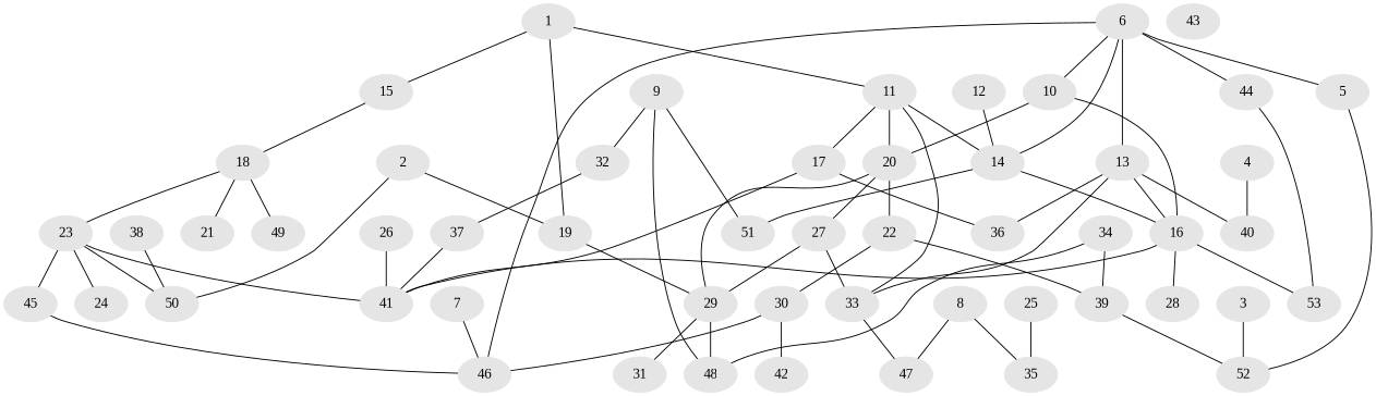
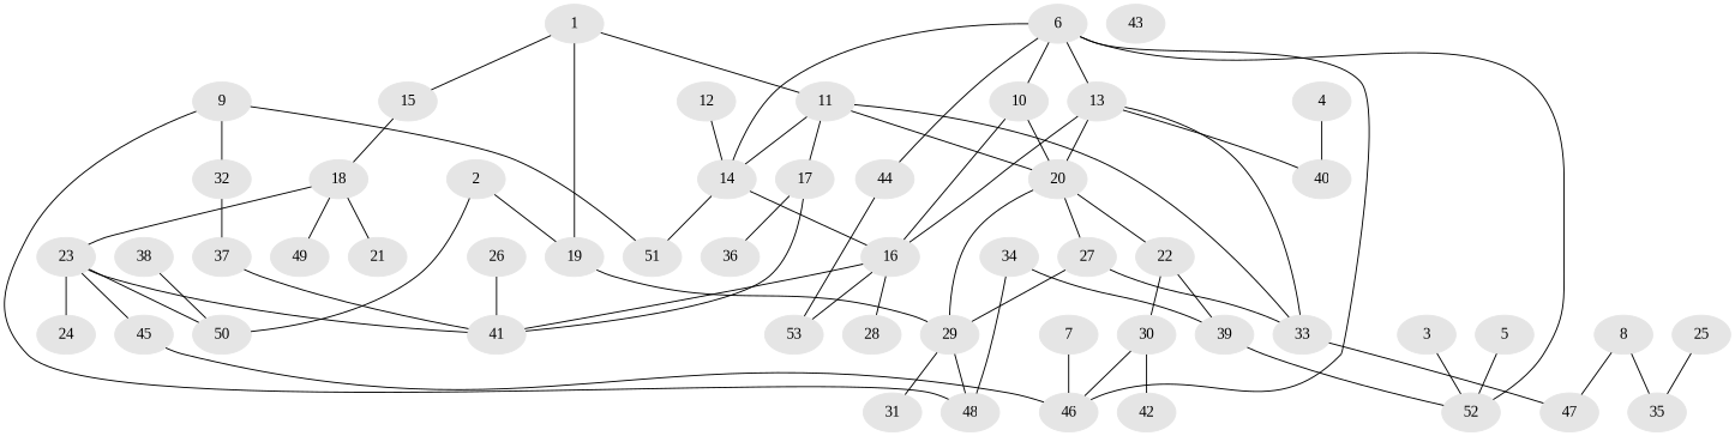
  graph {
    fontname="Liberation Serif"
    node [color=gray90 fontname="Liberation Serif" style=filled]
    edge [fontname="Liberation Serif"]
    1
    11
    15
    19
    14
    20
    17
    33
    18
    29
    2
    50
    37
    41
    3
    52
    4
    40
    5
    6
    10
    13
    44
    46
    16
    36
    51
    53
    7
    8
    35
    47
    9
    32
    48
    28
    22
    27
    12
    21
    23
    49
    24
    45
    31
    30
    39
    26
    42
    25
    34
    38
    43
    1 -- 11
    1 -- 15
    1 -- 19
    11 -- 14
    11 -- 20
    11 -- 17
    11 -- 33
    15 -- 18
    19 -- 29
    14 -- 16
    14 -- 51
    20 -- 29
    20 -- 22
    20 -- 27
    17 -- 41
    17 -- 36
    33 -- 47
    18 -- 21
    18 -- 23
    18 -- 49
    29 -- 48
    29 -- 31
    2 -- 19
    2 -- 50
    37 -- 41
    3 -- 52
    4 -- 40
    5 -- 52
    6 -- 14
-   6 -- 5
+   6 -- 52
    6 -- 10
    6 -- 13
    6 -- 44
    6 -- 46
    10 -- 20
    10 -- 16
    13 -- 33
    13 -- 40
    13 -- 16
-   13 -- 36
+   13 -- 20
    44 -- 53
    16 -- 41
    16 -- 53
    16 -- 28
    7 -- 46
    8 -- 35
    8 -- 47
    9 -- 51
    9 -- 32
    9 -- 48
    32 -- 37
    22 -- 30
    22 -- 39
    27 -- 33
    27 -- 29
    12 -- 14
    23 -- 50
    23 -- 41
    23 -- 24
    23 -- 45
    45 -- 46
    30 -- 46
    30 -- 42
    39 -- 52
    26 -- 41
    25 -- 35
    34 -- 48
    34 -- 39
    38 -- 50
  }
